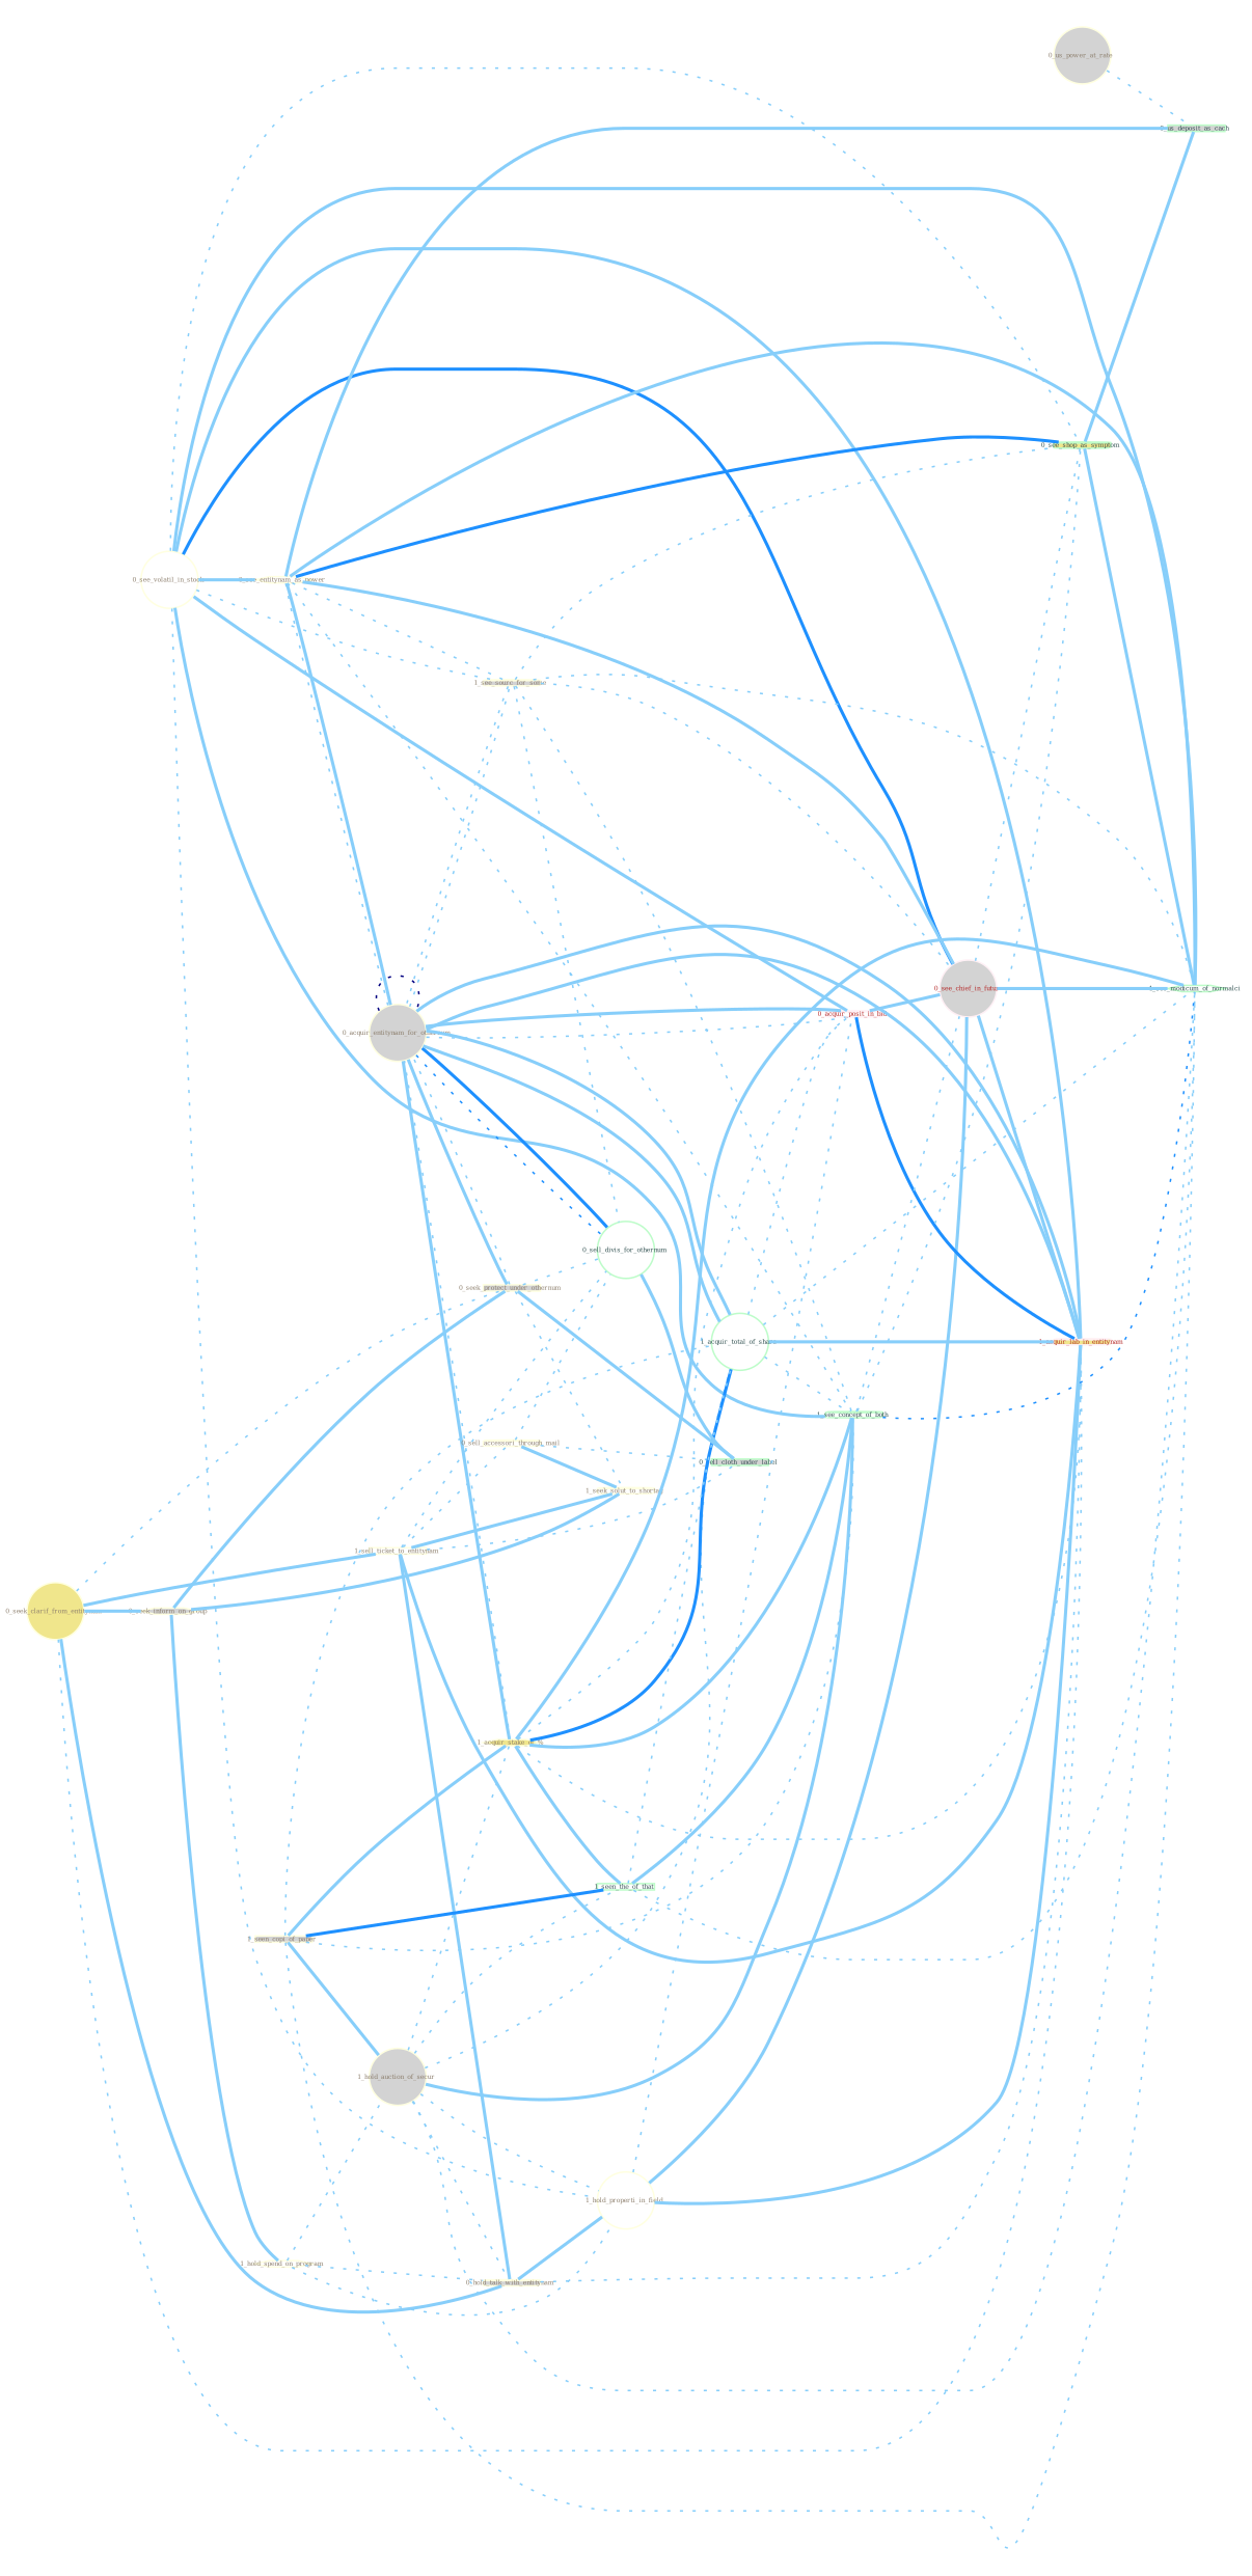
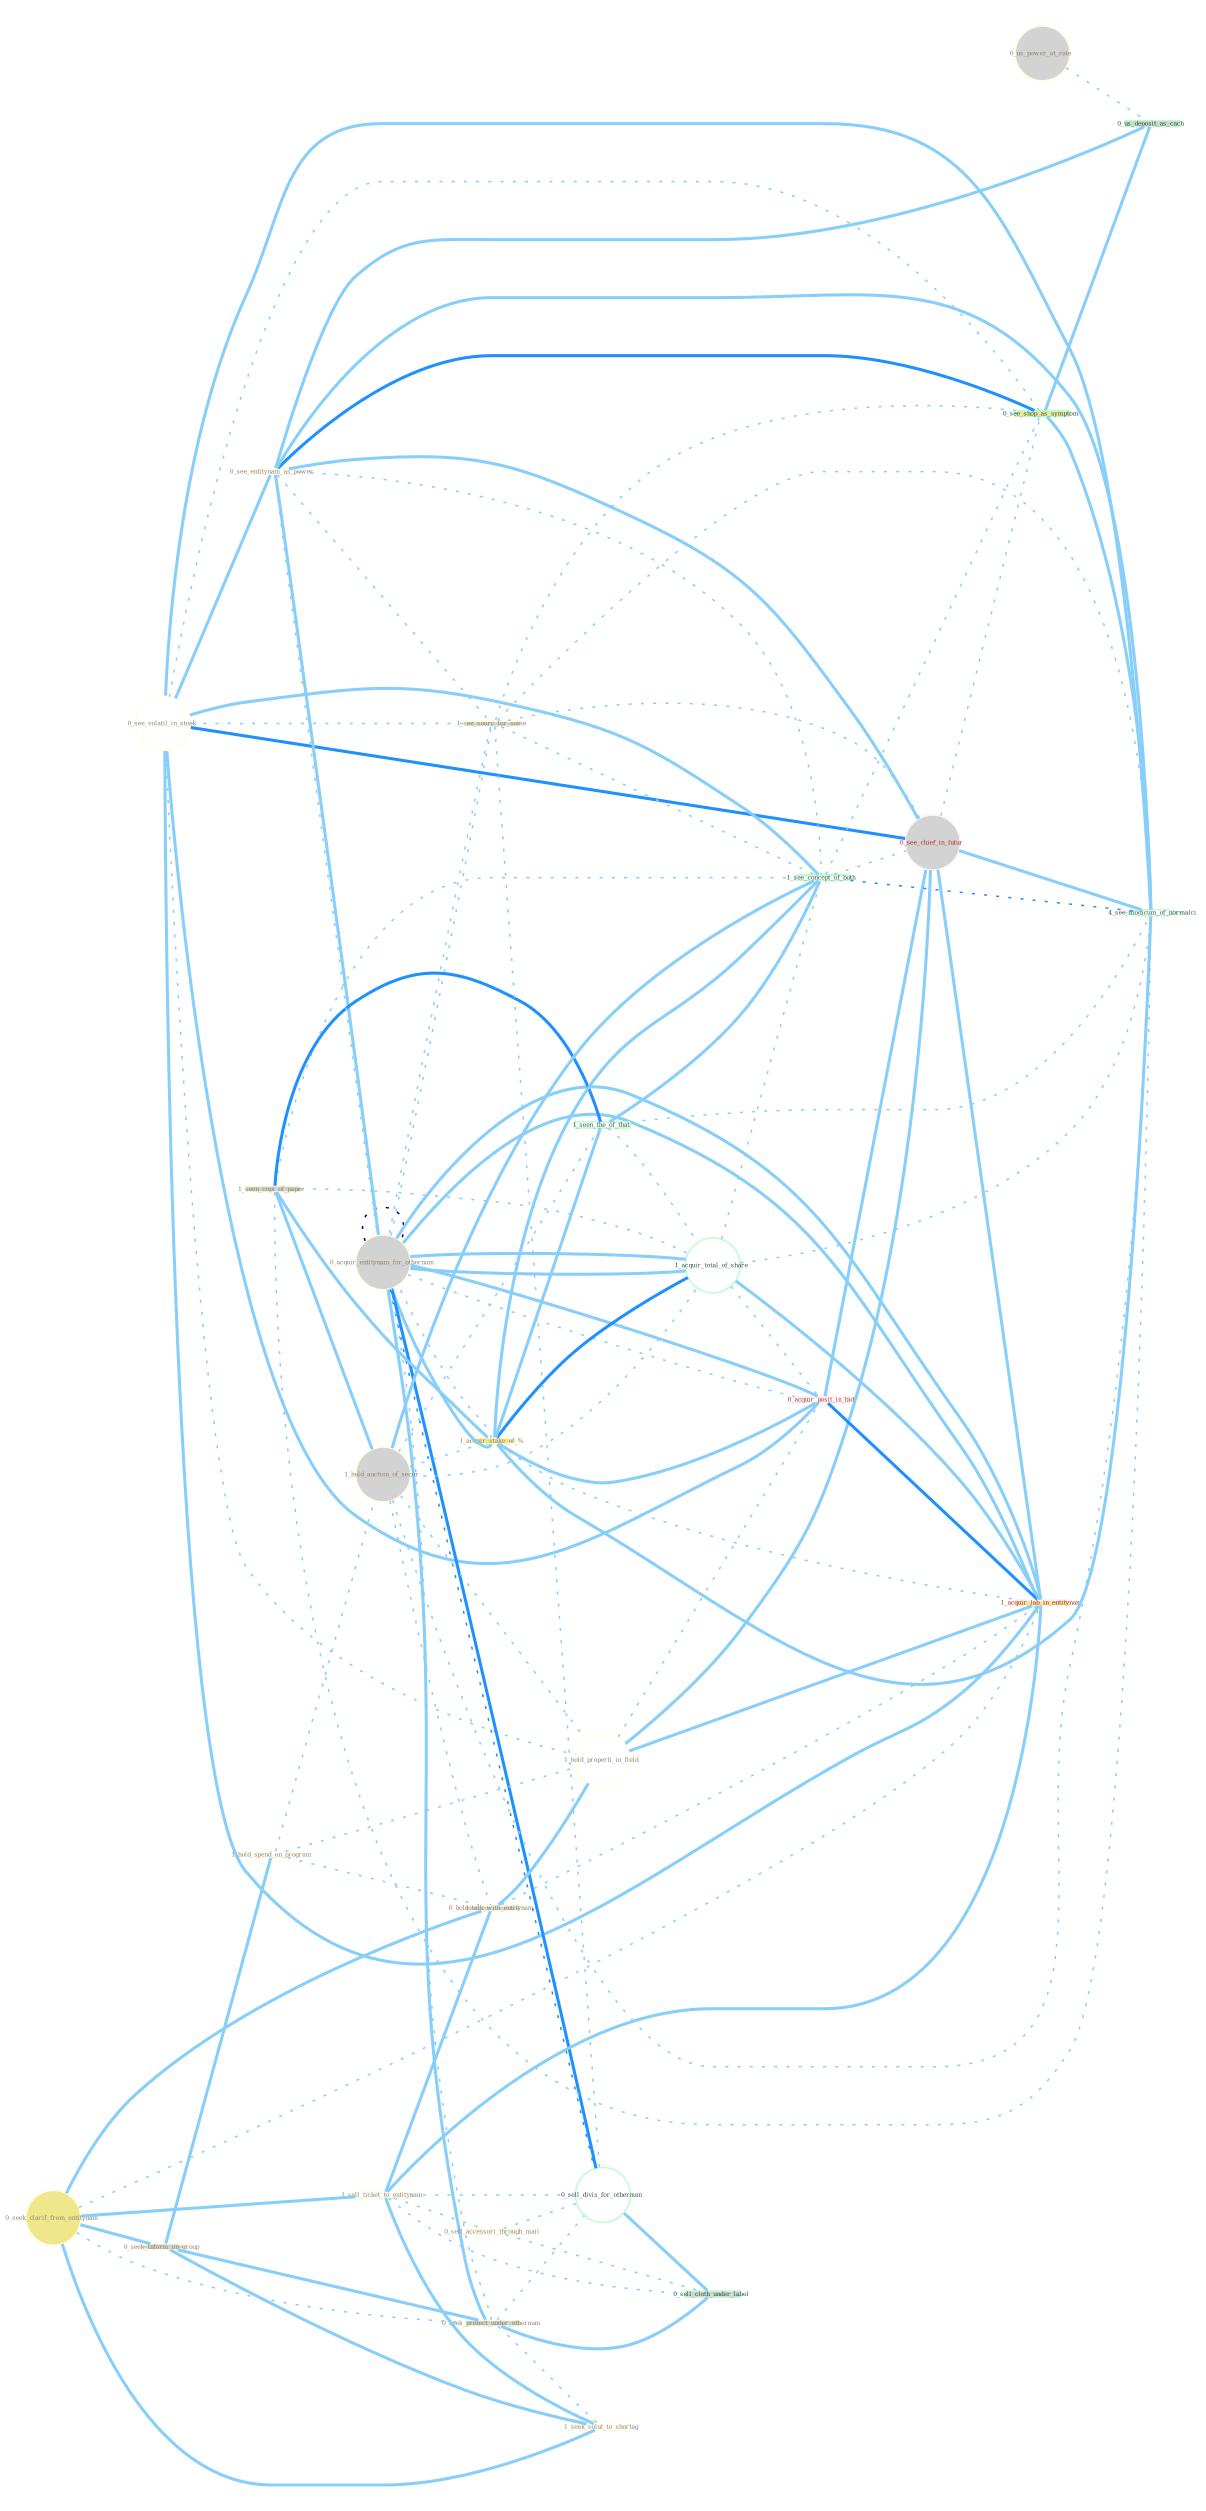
  graph {
    rankdir=LR
    node [color="#ffffe0" fillcolor=white fixedsize=true fontcolor="#8b7d6b" fontsize=4 shape=circle style=filled]
    edge [color="#87cefa" style=dotted w=1]
    "0_see_volatil_in_stock " [height=.06 width=.5]
    "0_seek_clarif_from_entitynam " [fillcolor=khaki height=.06 width=.5]
    "0_acquir_entitynam_for_othernum " [fillcolor=lightgrey height=.06 width=.5]
    "0_us_power_at_rate " [fillcolor=lightgrey height=.06 width=.5]
    "1_sell_ticket_to_entitynam " [height=.06 shape=box width=.5]
    "1_seen_copi_of_paper " [fillcolor=lightgrey height=.06 shape=box width=.5]
    "0_seek_inform_on_group " [fillcolor=lightgrey height=.06 shape=hexagon width=.5]
    "1_hold_spend_on_program " [height=.06 shape=hexagon width=.5]
    "1_hold_auction_of_secur " [fillcolor=lightgrey height=.06 width=.5]
    "0_see_entitynam_as_power " [height=.06 shape=hexagon width=.5]
    "0_hold_talk_with_entitynam " [fillcolor=lightgrey height=.06 shape=cylinder width=.5]
    "0_sell_accessori_through_mail " [height=.06 shape=cylinder width=.5]
    "1_acquir_stake_of_% " [fillcolor=khaki height=.06 shape=hexagon width=.5]
    "1_hold_properti_in_field " [height=.06 width=.5]
    "0_seek_protect_under_othernum " [fillcolor=lightgrey height=.06 shape=box width=.5]
    "1_see_sourc_for_some " [fillcolor=lightgrey height=.06 shape=cylinder width=.5]
    "1_seek_solut_to_shortag " [height=.06 shape=cylinder width=.5]
    "0_acquir_posit_in_bid " [color="#fff0f5" fontcolor="#b22222" height=.06 shape=cylinder width=.5]
    "0_see_chief_in_futur " [color="#fff0f5" fillcolor=lightgrey fontcolor="#b22222" height=.06 width=.5]
    "1_acquir_lab_in_entitynam " [color="#fff0f5" fillcolor=khaki fontcolor="#b22222" height=.06 shape=cylinder width=.5]
    "1_see_concept_of_both " [color="#BDFCC9" fontcolor="#2f4f4f" height=.06 shape=cylinder width=.5]
    "0_see_shop_as_symptom " [color="#BDFCC9" fillcolor=khaki fontcolor="#2f4f4f" height=.06 shape=cylinder width=.5]
-   "1_see_modicum_of_normalci " [color="#BDFCC9" fontcolor="#2f4f4f" height=.06 shape=hexagon width=.5]
+   "1_see_modicum_of_normalci " [color="#BDFCC9" fontcolor="#2f4f4f" height=.06 shape=hexagon width=.5 label="4_see_modicum_of_normalci"]
    "0_sell_divis_for_othernum " [color="#BDFCC9" fontcolor="#2f4f4f" height=.06 width=.5]
    "1_acquir_total_of_share " [color="#BDFCC9" fontcolor="#2f4f4f" height=.06 width=.5]
    "0_us_deposit_as_cach " [color="#BDFCC9" fillcolor=lightgrey fontcolor="#2f4f4f" height=.06 shape=box width=.5]
    "0_sell_cloth_under_label " [color="#BDFCC9" fillcolor=lightgrey fontcolor="#2f4f4f" height=.06 shape=box width=.5]
    "1_seen_the_of_that " [color="#BDFCC9" fontcolor="#2f4f4f" height=.06 shape=box width=.5]
    subgraph sub_1 {
      "0_see_volatil_in_stock "
      "0_seek_clarif_from_entitynam "
      "0_acquir_entitynam_for_othernum "
      "0_us_power_at_rate "
      "1_sell_ticket_to_entitynam "
      "1_seen_copi_of_paper "
      "0_seek_inform_on_group "
      "1_hold_spend_on_program "
      "1_hold_auction_of_secur "
      "0_see_entitynam_as_power "
      "0_hold_talk_with_entitynam "
      "0_sell_accessori_through_mail "
      "1_acquir_stake_of_% "
      "1_hold_properti_in_field "
      "0_seek_protect_under_othernum "
      "1_see_sourc_for_some "
      "1_seek_solut_to_shortag "
    }
    subgraph sub_2 {
      "0_acquir_posit_in_bid "
      "0_see_chief_in_futur "
      "1_acquir_lab_in_entitynam "
    }
    "0_see_volatil_in_stock " -- "0_see_entitynam_as_power " [style=bold]
    "0_see_volatil_in_stock " -- "1_hold_properti_in_field "
    "0_see_volatil_in_stock " -- "1_see_sourc_for_some "
    "0_see_volatil_in_stock " -- "0_acquir_posit_in_bid " [style=bold]
    "0_see_volatil_in_stock " -- "0_see_chief_in_futur " [color="#1e90ff" style=bold w=2]
    "0_see_volatil_in_stock " -- "1_acquir_lab_in_entitynam " [style=bold]
    "0_see_volatil_in_stock " -- "1_see_concept_of_both " [style=bold]
    "0_see_volatil_in_stock " -- "0_see_shop_as_symptom "
    "0_see_volatil_in_stock " -- "1_see_modicum_of_normalci " [style=bold]
    "0_seek_clarif_from_entitynam " -- "1_sell_ticket_to_entitynam " [style=bold]
    "0_seek_clarif_from_entitynam " -- "0_seek_inform_on_group " [style=bold]
    "0_seek_clarif_from_entitynam " -- "0_hold_talk_with_entitynam " [style=bold]
    "0_seek_clarif_from_entitynam " -- "0_seek_protect_under_othernum "
-   "0_sell_accessori_through_mail " -- "1_seek_solut_to_shortag " [style=bold]
+   "0_seek_clarif_from_entitynam " -- "1_seek_solut_to_shortag " [style=bold]
    "0_seek_clarif_from_entitynam " -- "1_acquir_lab_in_entitynam "
    "0_acquir_entitynam_for_othernum " -- "0_acquir_entitynam_for_othernum " [color="#000080" w=4]
    "0_acquir_entitynam_for_othernum " -- "0_see_entitynam_as_power " [style=bold]
    "0_acquir_entitynam_for_othernum " -- "1_acquir_stake_of_% " [style=bold]
    "0_acquir_entitynam_for_othernum " -- "0_seek_protect_under_othernum " [style=bold]
    "0_acquir_entitynam_for_othernum " -- "1_see_sourc_for_some "
    "0_acquir_entitynam_for_othernum " -- "0_acquir_posit_in_bid "
    "0_acquir_entitynam_for_othernum " -- "0_acquir_posit_in_bid " [style=bold]
    "0_acquir_entitynam_for_othernum " -- "1_acquir_lab_in_entitynam " [style=bold]
    "0_acquir_entitynam_for_othernum " -- "1_acquir_lab_in_entitynam " [style=bold]
    "0_acquir_entitynam_for_othernum " -- "0_sell_divis_for_othernum " [color="#1e90ff" w=2]
    "0_acquir_entitynam_for_othernum " -- "0_sell_divis_for_othernum " [color="#1e90ff" style=bold w=2]
    "0_acquir_entitynam_for_othernum " -- "1_acquir_total_of_share " [style=bold]
    "0_acquir_entitynam_for_othernum " -- "1_acquir_total_of_share " [style=bold]
    "0_us_power_at_rate " -- "0_us_deposit_as_cach "
    "1_sell_ticket_to_entitynam " -- "0_hold_talk_with_entitynam " [style=bold]
    "1_sell_ticket_to_entitynam " -- "0_sell_accessori_through_mail "
    "1_sell_ticket_to_entitynam " -- "1_seek_solut_to_shortag " [style=bold]
    "1_sell_ticket_to_entitynam " -- "1_acquir_lab_in_entitynam " [style=bold]
    "1_sell_ticket_to_entitynam " -- "0_sell_divis_for_othernum "
    "1_sell_ticket_to_entitynam " -- "0_sell_cloth_under_label "
    "1_seen_copi_of_paper " -- "1_hold_auction_of_secur " [style=bold]
    "1_seen_copi_of_paper " -- "1_acquir_stake_of_% " [style=bold]
    "1_seen_copi_of_paper " -- "1_see_concept_of_both "
    "1_seen_copi_of_paper " -- "1_see_modicum_of_normalci "
    "1_seen_copi_of_paper " -- "1_acquir_total_of_share "
    "1_seen_copi_of_paper " -- "1_seen_the_of_that " [color="#1e90ff" style=bold w=2]
    "0_seek_inform_on_group " -- "1_hold_spend_on_program " [style=bold]
    "0_seek_inform_on_group " -- "0_seek_protect_under_othernum " [style=bold]
    "0_seek_inform_on_group " -- "1_seek_solut_to_shortag " [style=bold]
    "1_hold_spend_on_program " -- "1_hold_auction_of_secur "
    "1_hold_spend_on_program " -- "0_hold_talk_with_entitynam "
    "1_hold_spend_on_program " -- "1_hold_properti_in_field "
    "1_hold_auction_of_secur " -- "0_hold_talk_with_entitynam "
    "1_hold_auction_of_secur " -- "1_acquir_stake_of_% "
    "1_hold_auction_of_secur " -- "1_hold_properti_in_field "
    "1_hold_auction_of_secur " -- "1_see_concept_of_both " [style=bold]
    "1_hold_auction_of_secur " -- "1_see_modicum_of_normalci "
    "1_hold_auction_of_secur " -- "1_acquir_total_of_share "
    "1_hold_auction_of_secur " -- "1_seen_the_of_that "
    "0_see_entitynam_as_power " -- "0_acquir_entitynam_for_othernum "
    "0_see_entitynam_as_power " -- "1_see_sourc_for_some "
    "0_see_entitynam_as_power " -- "0_see_chief_in_futur " [style=bold]
    "0_see_entitynam_as_power " -- "1_see_concept_of_both "
    "0_see_entitynam_as_power " -- "0_see_shop_as_symptom " [color="#1e90ff" style=bold w=2]
    "0_see_entitynam_as_power " -- "1_see_modicum_of_normalci " [style=bold]
    "0_see_entitynam_as_power " -- "0_us_deposit_as_cach " [style=bold]
    "0_hold_talk_with_entitynam " -- "1_hold_properti_in_field " [style=bold]
    "0_hold_talk_with_entitynam " -- "1_acquir_lab_in_entitynam "
    "0_sell_accessori_through_mail " -- "0_sell_divis_for_othernum "
    "0_sell_accessori_through_mail " -- "0_sell_cloth_under_label "
    "1_acquir_stake_of_% " -- "0_acquir_entitynam_for_othernum "
-   "1_acquir_stake_of_% " -- "0_acquir_posit_in_bid "
+   "1_acquir_stake_of_% " -- "0_acquir_posit_in_bid " [style=bold]
    "1_acquir_stake_of_% " -- "1_acquir_lab_in_entitynam "
    "1_acquir_stake_of_% " -- "1_see_concept_of_both " [style=bold]
    "1_acquir_stake_of_% " -- "1_see_modicum_of_normalci " [style=bold]
    "1_acquir_stake_of_% " -- "1_acquir_total_of_share " [color="#1e90ff" style=bold w=2]
    "1_acquir_stake_of_% " -- "1_seen_the_of_that " [style=bold]
    "1_hold_properti_in_field " -- "0_acquir_posit_in_bid "
    "1_hold_properti_in_field " -- "0_see_chief_in_futur " [style=bold]
    "1_hold_properti_in_field " -- "1_acquir_lab_in_entitynam " [style=bold]
    "0_seek_protect_under_othernum " -- "0_acquir_entitynam_for_othernum "
    "0_seek_protect_under_othernum " -- "1_seek_solut_to_shortag "
    "0_seek_protect_under_othernum " -- "0_sell_divis_for_othernum "
    "0_seek_protect_under_othernum " -- "0_sell_cloth_under_label " [style=bold]
    "1_see_sourc_for_some " -- "0_acquir_entitynam_for_othernum "
    "1_see_sourc_for_some " -- "0_see_chief_in_futur "
    "1_see_sourc_for_some " -- "1_see_concept_of_both "
    "1_see_sourc_for_some " -- "0_see_shop_as_symptom "
    "1_see_sourc_for_some " -- "1_see_modicum_of_normalci "
    "1_see_sourc_for_some " -- "0_sell_divis_for_othernum "
    "0_acquir_posit_in_bid " -- "0_see_chief_in_futur " [style=bold]
    "0_acquir_posit_in_bid " -- "1_acquir_lab_in_entitynam " [color="#1e90ff" style=bold w=2]
    "0_see_chief_in_futur " -- "1_acquir_lab_in_entitynam " [style=bold]
    "0_see_chief_in_futur " -- "0_see_shop_as_symptom "
    "0_see_chief_in_futur " -- "1_see_modicum_of_normalci " [style=bold]
    "1_see_concept_of_both " -- "0_see_chief_in_futur "
    "1_see_concept_of_both " -- "0_see_shop_as_symptom "
    "1_see_concept_of_both " -- "1_see_modicum_of_normalci " [color="#1e90ff" w=2]
    "0_see_shop_as_symptom " -- "1_see_modicum_of_normalci " [style=bold]
    "0_see_shop_as_symptom " -- "0_us_deposit_as_cach " [style=bold]
    "0_sell_divis_for_othernum " -- "0_sell_cloth_under_label " [style=bold]
    "1_acquir_total_of_share " -- "0_acquir_posit_in_bid "
    "1_acquir_total_of_share " -- "1_acquir_lab_in_entitynam " [style=bold]
    "1_acquir_total_of_share " -- "1_see_concept_of_both "
    "1_acquir_total_of_share " -- "1_see_modicum_of_normalci "
    "1_seen_the_of_that " -- "1_see_concept_of_both " [style=bold]
    "1_seen_the_of_that " -- "1_see_modicum_of_normalci "
    "1_seen_the_of_that " -- "1_acquir_total_of_share "
  }
